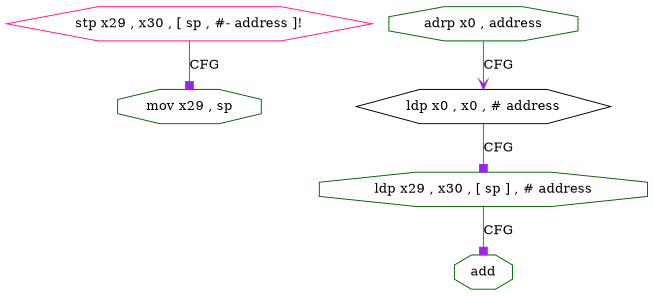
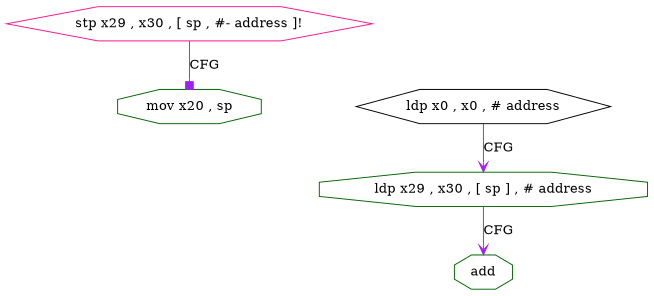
  digraph {
    node [color=darkgreen shape=octagon]
    edge [arrowhead=box color=purple]
    n1 [color=deeppink label="stp x29 , x30 , [ sp , #- address ]!" shape=hexagon]
-   n2 [label="mov x29 , sp"]
-   n3 [label="adrp x0 , address"]
+   n2 [label="mov x20 , sp"]
    n4 [color=black label="ldp x0 , x0 , # address" shape=hexagon]
    n5 [label="ldp x29 , x30 , [ sp ] , # address"]
    n6 [label=add]
    n1 -> n2 [label=CFG]
-   n3 -> n4 [arrowhead=vee label=CFG]
-   n4 -> n5 [label=CFG]
-   n5 -> n6 [label=CFG]
+   n4 -> n5 [arrowhead=vee label=CFG]
+   n5 -> n6 [arrowhead=vee label=CFG]
  }
